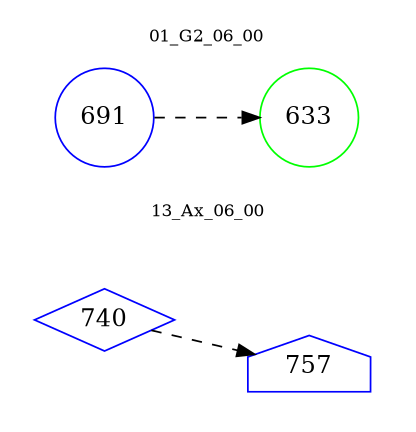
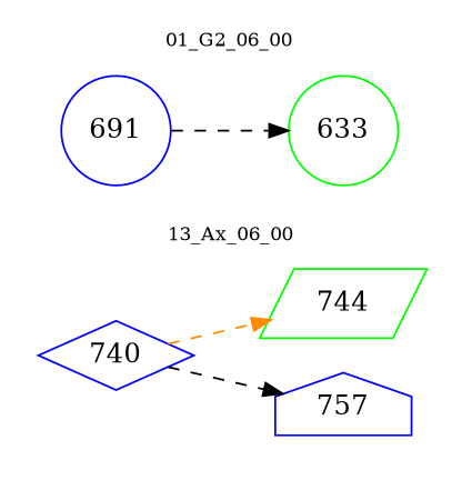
  digraph {
    rankdir=LR
    node [color=blue shape=circle]
    edge [color=black style=dashed]
    n1 [label=740 shape=diamond]
    n2 [label=757 shape=house]
+   n3 [color=green label=744 shape=parallelogram]
    n4 [label=691]
    n5 [color=green label=633]
    subgraph cluster_1 {
      color=white
      fontsize=10
      label="13_Ax_06_00"
      n1
      n2
+     n3
    }
    subgraph cluster_2 {
      color=white
      fontsize=10
      label="01_G2_06_00"
      n4
      n5
    }
    n1 -> n2
+   n1 -> n3 [color=darkorange]
    n4 -> n5
  }
